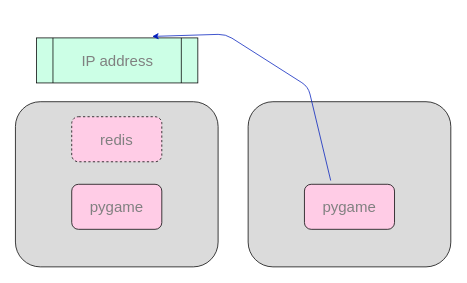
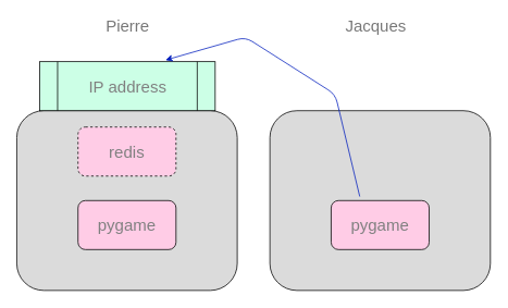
  <mxCell id="0" />
  <mxCell id="1" parent="0" />
  <mxCell id="2" value="" style="rounded=1;whiteSpace=wrap;html=1;align=left;fontSize=20;fillColor=#DBDBDB;" parent="1" vertex="1"><mxGeometry x="20" y="135" width="270" height="220" as="geometry" /></mxCell>
+ <mxCell id="3" value="Pierre" style="text;html=1;strokeColor=none;fillColor=none;align=center;verticalAlign=middle;whiteSpace=wrap;rounded=0;fontSize=20;fontColor=#787878;" parent="1" vertex="1"><mxGeometry x="136" y="20" width="40" height="20" as="geometry" /></mxCell>
  <mxCell id="4" value="" style="rounded=1;whiteSpace=wrap;html=1;align=left;fontSize=20;fillColor=#DBDBDB;" parent="1" vertex="1"><mxGeometry x="330" y="135" width="270" height="220" as="geometry" /></mxCell>
+ <mxCell id="5" value="Jacques" style="text;html=1;strokeColor=none;fillColor=none;align=center;verticalAlign=middle;whiteSpace=wrap;rounded=0;fontSize=20;fontColor=#787878;" parent="1" vertex="1"><mxGeometry x="440" y="20" width="40" height="20" as="geometry" /></mxCell>
  <mxCell id="6" value="&lt;div style=&quot;text-align: center&quot;&gt;&lt;span style=&quot;letter-spacing: 0px&quot;&gt;redis&lt;/span&gt;&lt;/div&gt;" style="rounded=1;whiteSpace=wrap;html=1;align=center;fontSize=20;fillColor=#FFCCE6;fontColor=#808080;dashed=1;" parent="1" vertex="1"><mxGeometry x="95" y="155" width="120" height="60" as="geometry" /></mxCell>
  <mxCell id="7" value="&lt;div style=&quot;text-align: center&quot;&gt;&lt;span style=&quot;letter-spacing: 0px&quot;&gt;pygame&lt;/span&gt;&lt;/div&gt;" style="rounded=1;whiteSpace=wrap;html=1;align=center;fontSize=20;fillColor=#FFCCE6;fontColor=#808080;" parent="1" vertex="1"><mxGeometry x="95" y="245" width="120" height="60" as="geometry" /></mxCell>
  <mxCell id="8" value="&lt;div style=&quot;text-align: center&quot;&gt;&lt;span style=&quot;letter-spacing: 0px&quot;&gt;pygame&lt;/span&gt;&lt;/div&gt;" style="rounded=1;whiteSpace=wrap;html=1;align=center;fontSize=20;fillColor=#FFCCE6;fontColor=#808080;" parent="1" vertex="1"><mxGeometry x="405" y="245" width="120" height="60" as="geometry" /></mxCell>
- <mxCell id="9" value="&lt;font color=&quot;#808080&quot;&gt;IP address&lt;/font&gt;" style="shape=process;whiteSpace=wrap;html=1;fontSize=20;align=center;fillColor=#CCFFE6;" parent="1" vertex="1"><mxGeometry x="48" y="50" width="215" height="60" as="geometry" /></mxCell>
+ <mxCell id="9" value="&lt;font color=&quot;#808080&quot;&gt;IP address&lt;/font&gt;" style="shape=process;whiteSpace=wrap;html=1;fontSize=20;align=center;fillColor=#CCFFE6;" parent="1" vertex="1"><mxGeometry x="48" y="75" width="215" height="60" as="geometry" /></mxCell>
  <mxCell id="10" value="" style="endArrow=classic;html=1;fontSize=20;entryX=0.717;entryY=-0.033;entryPerimeter=0;fillColor=#0050ef;strokeColor=#001DBC;" parent="1" target="9" edge="1"><mxGeometry width="50" height="50" relative="1" as="geometry"><mxPoint x="440" y="240" as="sourcePoint" /><mxPoint x="490" y="190" as="targetPoint" /><Array as="points"><mxPoint x="410" y="115" /><mxPoint x="300" y="45" /></Array></mxGeometry></mxCell>
